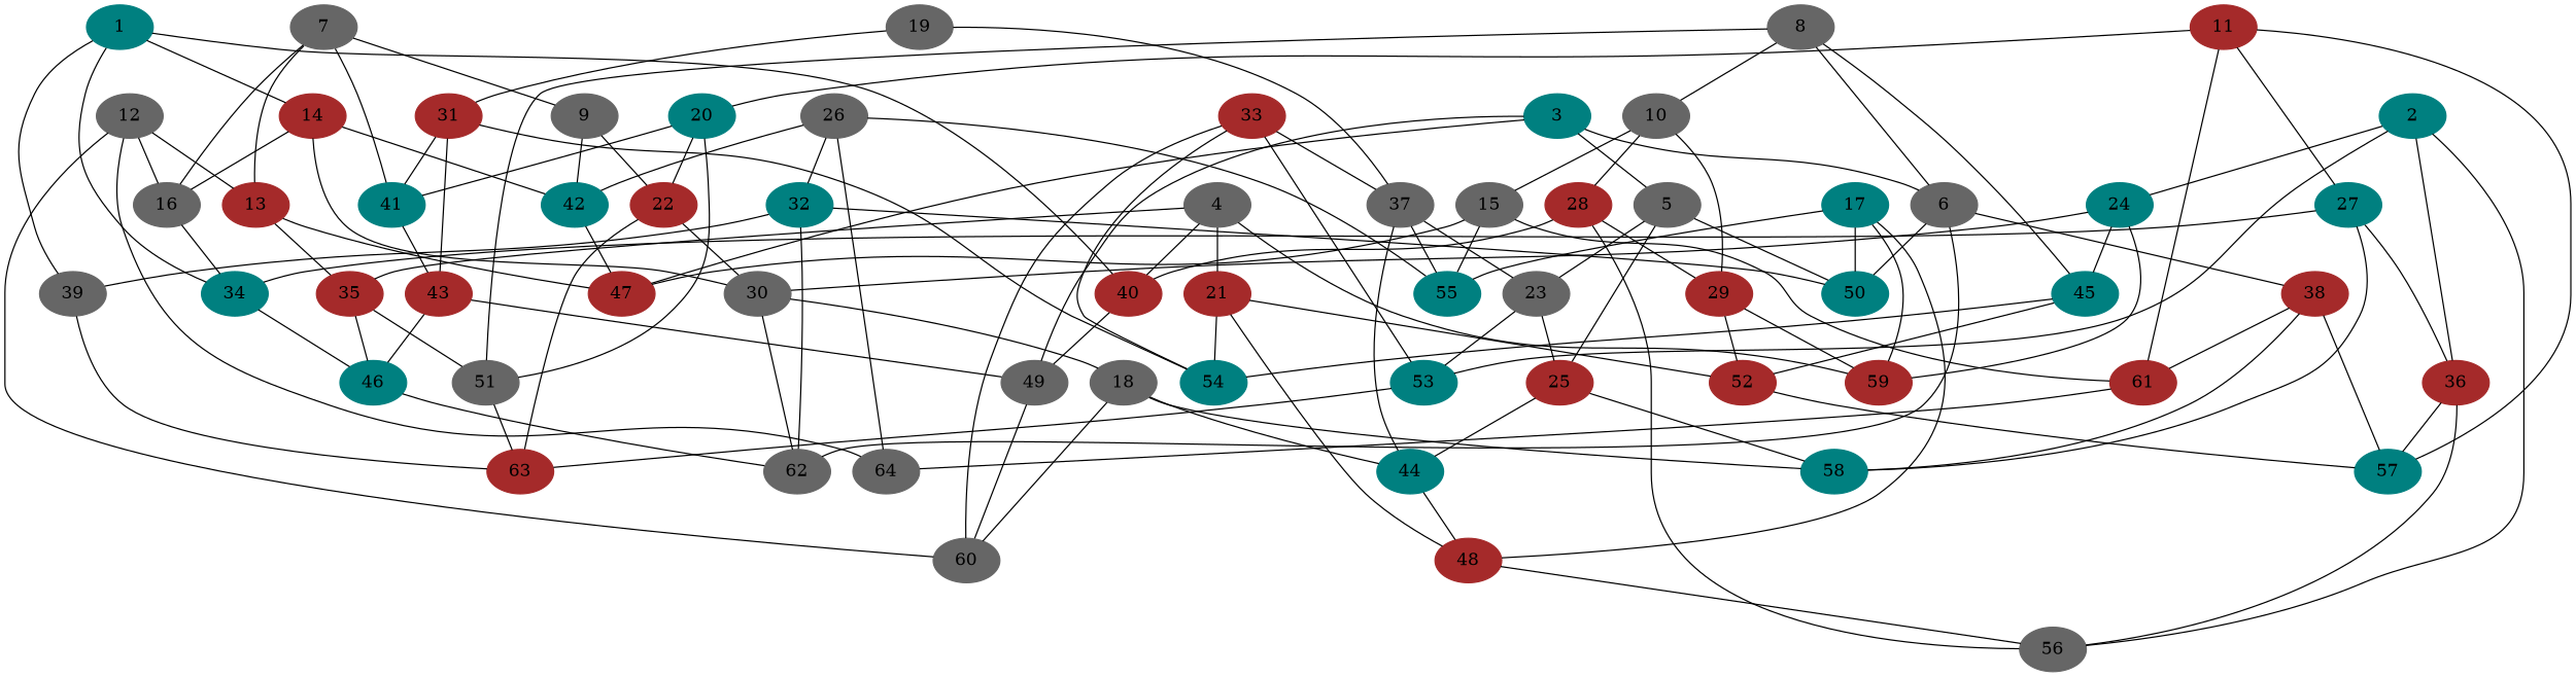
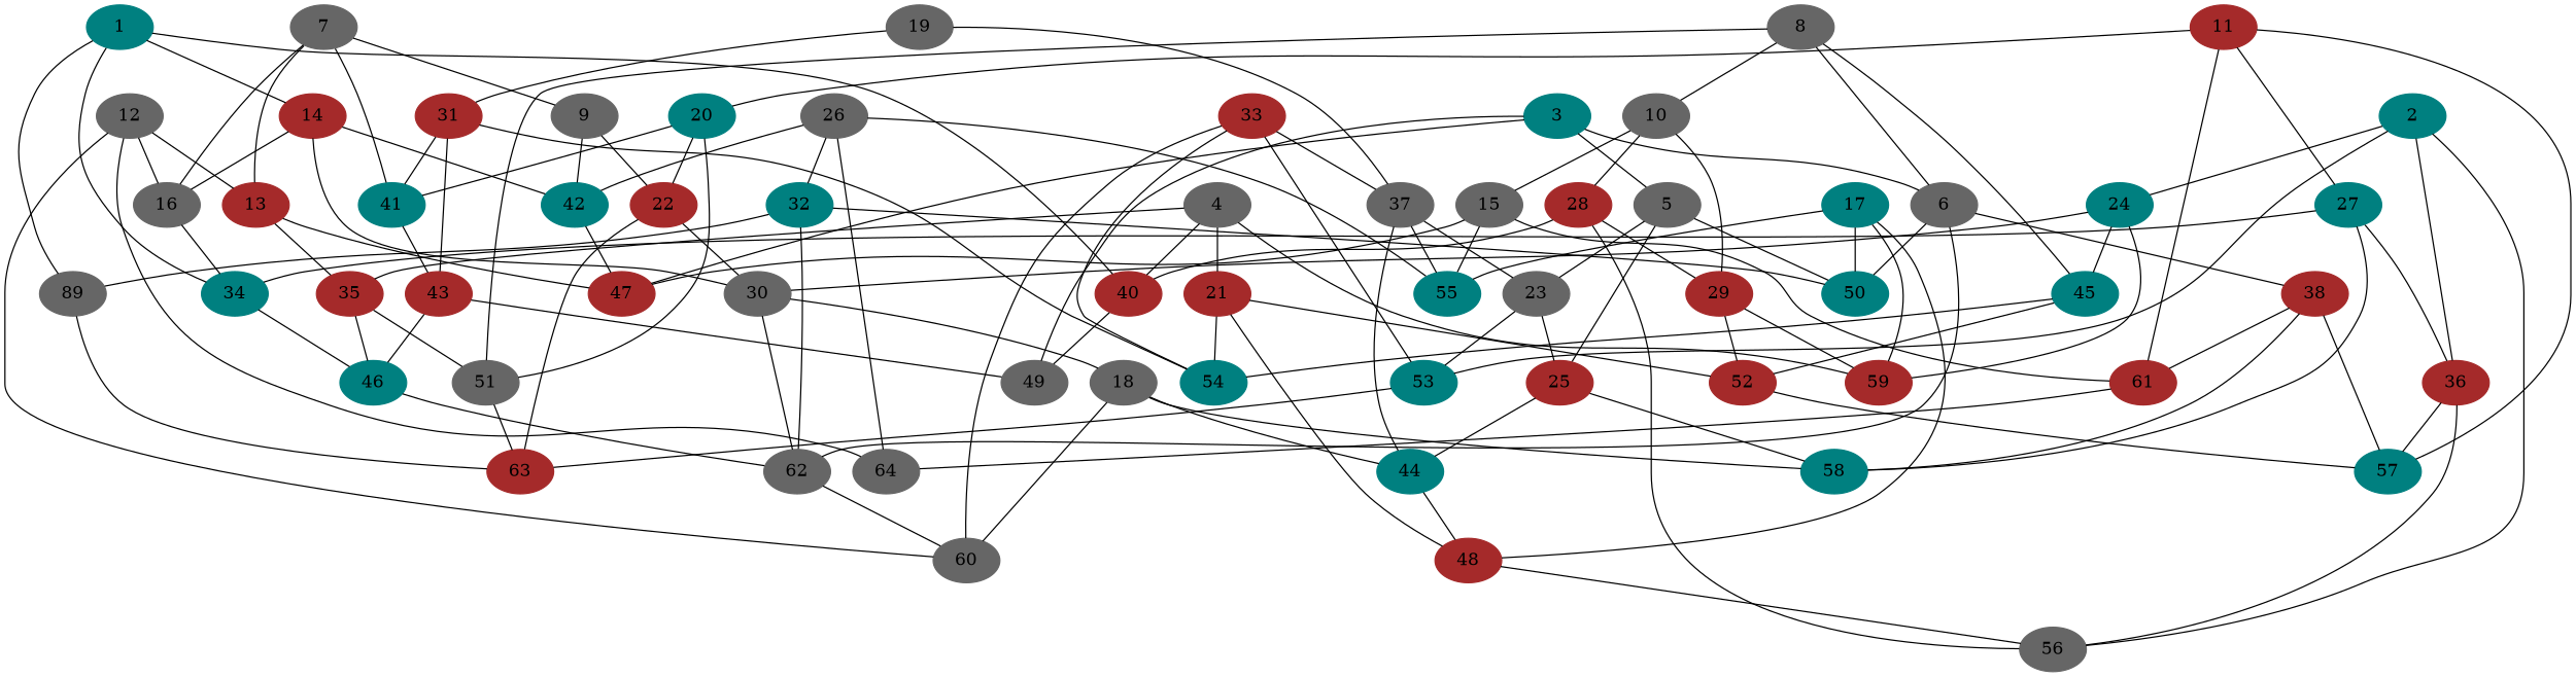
  graph {
    node [color=gray40 style=filled]
    1 [color=teal]
    14 [color=brown]
    34 [color=teal]
-   39
+   39 [label=89]
    40 [color=brown]
    16
    42 [color=teal]
    30
    46 [color=teal]
    63 [color=brown]
    49
    2 [color=teal]
    24 [color=teal]
    36 [color=brown]
    53 [color=teal]
    56
    59 [color=brown]
    45 [color=teal]
    57 [color=teal]
    3 [color=teal]
    5
    6
    47 [color=brown]
    23
    25 [color=brown]
    50 [color=teal]
    38 [color=brown]
    62
    60
    4
    21 [color=brown]
    35 [color=brown]
    48 [color=brown]
    52 [color=brown]
    54 [color=teal]
    51
    44 [color=teal]
    58 [color=teal]
    61 [color=brown]
    7
    9
    13 [color=brown]
    41 [color=teal]
    22 [color=brown]
    43 [color=brown]
    8
    10
    15
    28 [color=brown]
    29 [color=brown]
    18
    55 [color=teal]
    11 [color=brown]
    20 [color=teal]
    27 [color=teal]
    64
    12
    17 [color=teal]
    31 [color=brown]
    19
    37
    26
    32 [color=teal]
    33 [color=brown]
    1 -- 14
    1 -- 34
    1 -- 39
    1 -- 40
    14 -- 16
    14 -- 42
    14 -- 30
    34 -- 46
    39 -- 63
    40 -- 49
    16 -- 34
    42 -- 47
    30 -- 62
    30 -- 18
    46 -- 62
-   49 -- 60
+   62 -- 60
    2 -- 24
    2 -- 36
    2 -- 53
    2 -- 56
    24 -- 30
    24 -- 59
    24 -- 45
    36 -- 56
    36 -- 57
    53 -- 63
    45 -- 52
    45 -- 54
    3 -- 49
    3 -- 5
    3 -- 6
    3 -- 47
    5 -- 23
    5 -- 25
    5 -- 50
    6 -- 50
    6 -- 38
    6 -- 62
    23 -- 53
    23 -- 25
    25 -- 44
    25 -- 58
    38 -- 57
    38 -- 58
    38 -- 61
    4 -- 40
    4 -- 59
    4 -- 21
    4 -- 35
    21 -- 48
    21 -- 52
    21 -- 54
    35 -- 46
    35 -- 51
    48 -- 56
    52 -- 57
    51 -- 63
    44 -- 48
    61 -- 64
    7 -- 16
    7 -- 9
    7 -- 13
    7 -- 41
    9 -- 42
    9 -- 22
    13 -- 47
    13 -- 35
    41 -- 43
    22 -- 30
    22 -- 63
    43 -- 46
    43 -- 49
    8 -- 45
    8 -- 6
    8 -- 51
    8 -- 10
    10 -- 15
    10 -- 28
    10 -- 29
    15 -- 47
    15 -- 61
    15 -- 55
    28 -- 40
    28 -- 56
    28 -- 29
    29 -- 59
    29 -- 52
    18 -- 60
    18 -- 44
    18 -- 58
    11 -- 57
    11 -- 61
    11 -- 20
    11 -- 27
    20 -- 51
    20 -- 41
    20 -- 22
    27 -- 34
    27 -- 36
    27 -- 58
    12 -- 16
    12 -- 60
    12 -- 13
    12 -- 64
    17 -- 59
    17 -- 50
    17 -- 48
    17 -- 55
    31 -- 54
    31 -- 41
    31 -- 43
    19 -- 31
    19 -- 37
    37 -- 23
    37 -- 44
    37 -- 55
    26 -- 42
    26 -- 55
    26 -- 64
    26 -- 32
    32 -- 39
    32 -- 50
    32 -- 62
    33 -- 53
    33 -- 60
    33 -- 54
    33 -- 37
  }
